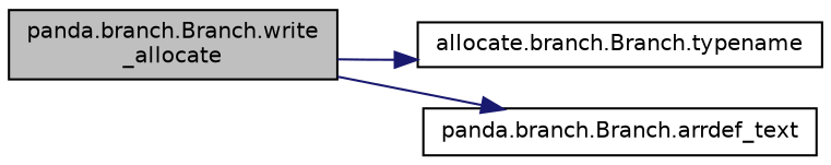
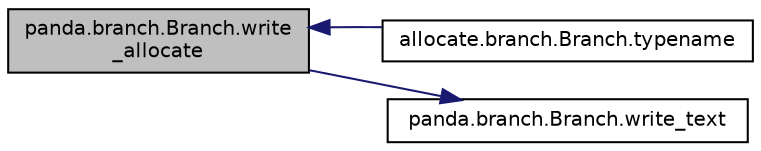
  digraph {
    rankdir=LR
    node [color=black fillcolor=white fontname=Helvetica fontsize=10 shape=record style=filled]
    edge [color=midnightblue fontname=Helvetica fontsize=10 labelfontname=Helvetica labelfontsize=10 style=solid]
    n1 [fillcolor=grey75 fontcolor=black height=0.2 label="panda.branch.Branch.write\l_allocate" width=0.4]
    n2 [height=0.2 label="allocate.branch.Branch.typename" width=0.4]
-   n3 [height=0.2 label="panda.branch.Branch.arrdef_text" width=0.4]
-   n1 -> n2
+   n3 [height=0.2 label="panda.branch.Branch.write_text" width=0.4]
+   n2 -> n1
    n1 -> n3
  }
